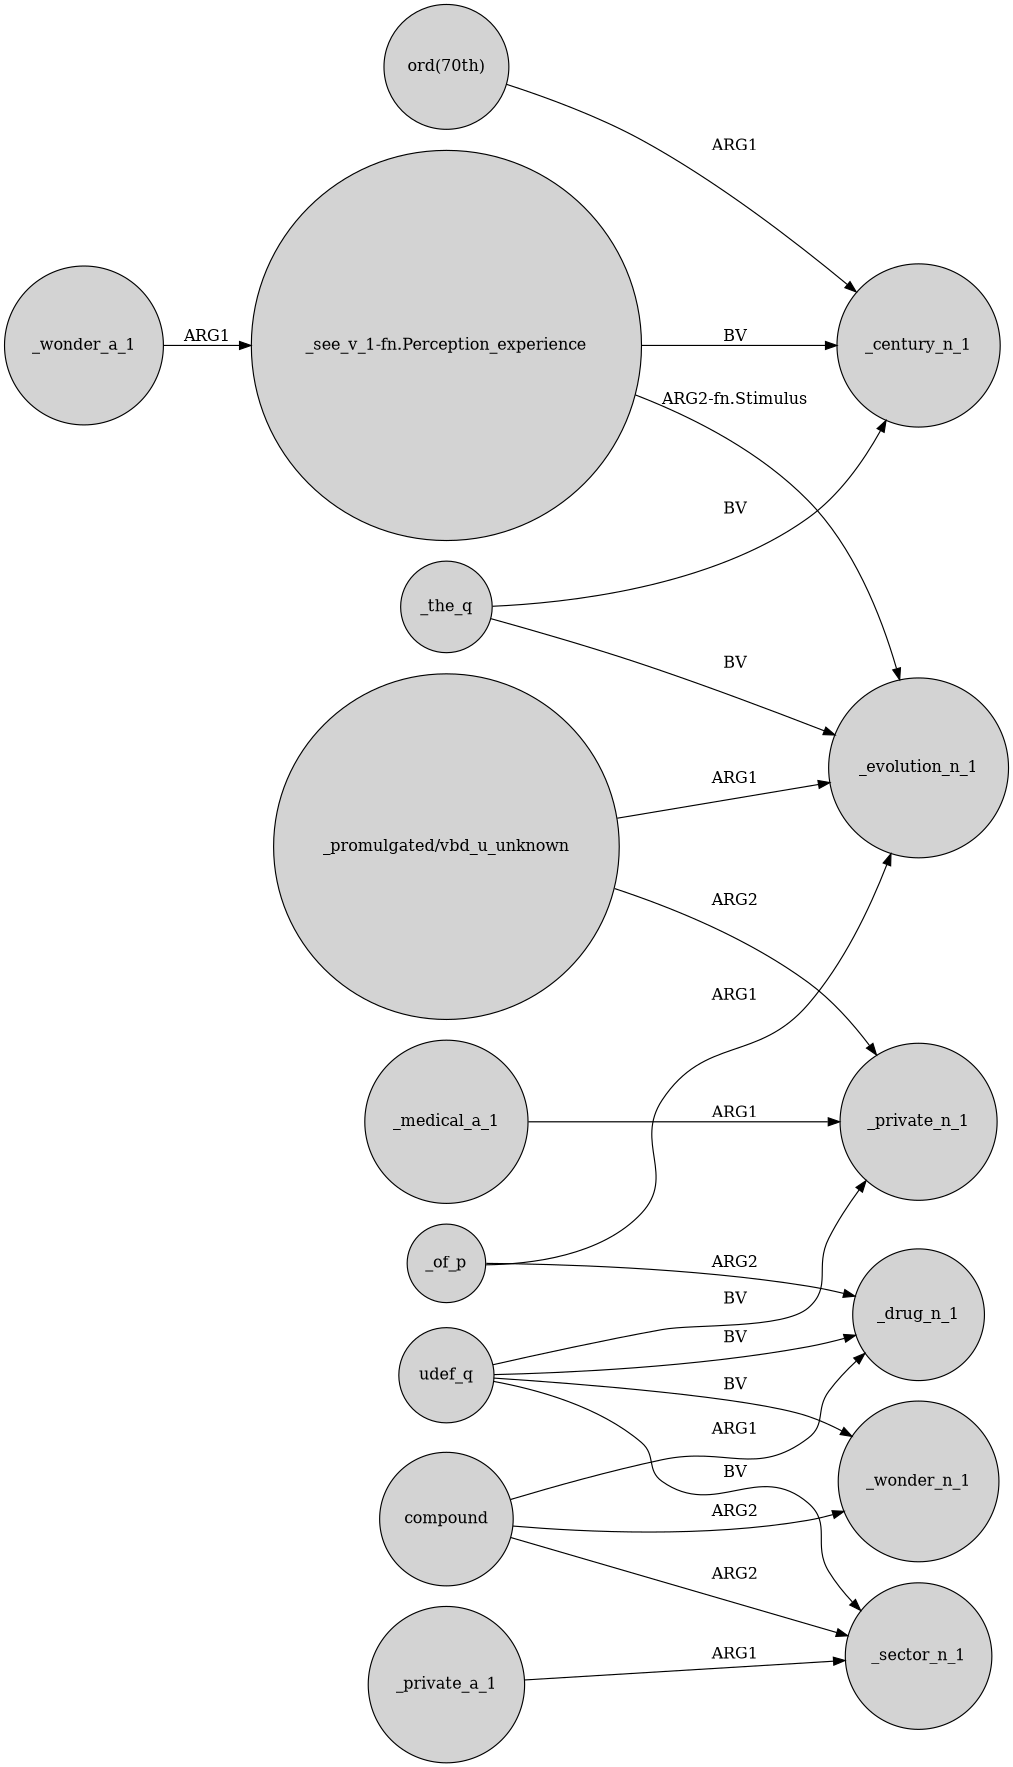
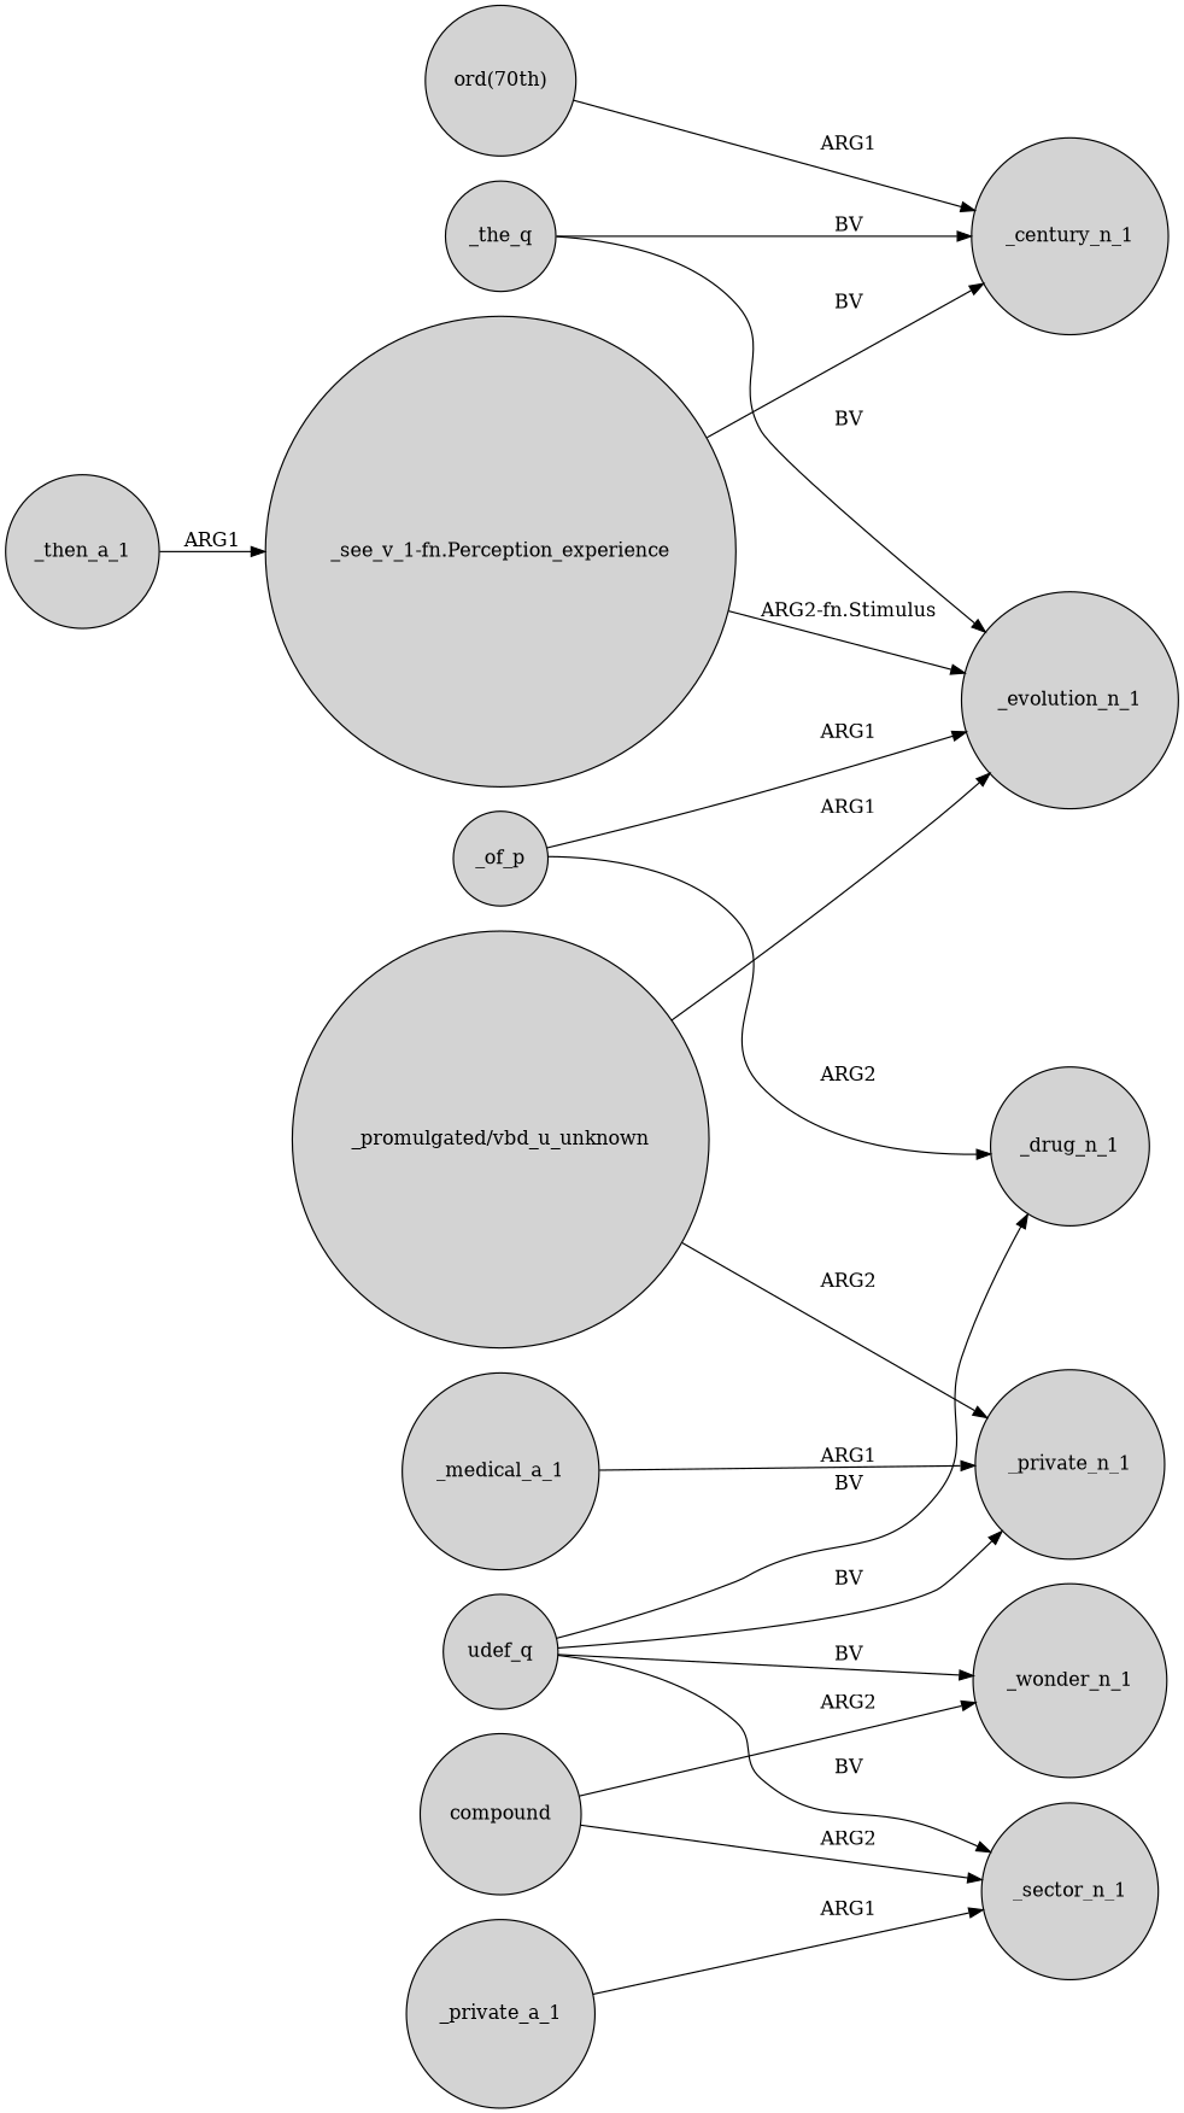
  digraph {
    rankdir=LR
    node [shape=circle style=filled]
    "_promulgated/vbd_u_unknown"
    _evolution_n_1
    n3 [label=_private_n_1]
    _medical_a_1
    n5 [label="ord(70th)"]
    _century_n_1
    "_see_v_1-fn.Perception_experience"
    udef_q
    _drug_n_1
    _sector_n_1
    _wonder_n_1
    compound
-   _then_a_1 [label=_wonder_a_1]
+   _then_a_1
    _of_p
    _private_a_1
    _the_q
    "_promulgated/vbd_u_unknown" -> _evolution_n_1 [label=ARG1]
    "_promulgated/vbd_u_unknown" -> n3 [label=ARG2]
    _medical_a_1 -> n3 [label=ARG1]
    n5 -> _century_n_1 [label=ARG1]
    "_see_v_1-fn.Perception_experience" -> _evolution_n_1 [label="ARG2-fn.Stimulus"]
    "_see_v_1-fn.Perception_experience" -> _century_n_1 [label=BV]
    udef_q -> n3 [label=BV]
    udef_q -> _drug_n_1 [label=BV]
    udef_q -> _sector_n_1 [label=BV]
    udef_q -> _wonder_n_1 [label=BV]
-   compound -> _drug_n_1 [label=ARG1]
    compound -> _sector_n_1 [label=ARG2]
    compound -> _wonder_n_1 [label=ARG2]
    _then_a_1 -> "_see_v_1-fn.Perception_experience" [label=ARG1]
    _of_p -> _evolution_n_1 [label=ARG1]
    _of_p -> _drug_n_1 [label=ARG2]
    _private_a_1 -> _sector_n_1 [label=ARG1]
    _the_q -> _evolution_n_1 [label=BV]
    _the_q -> _century_n_1 [label=BV]
  }
